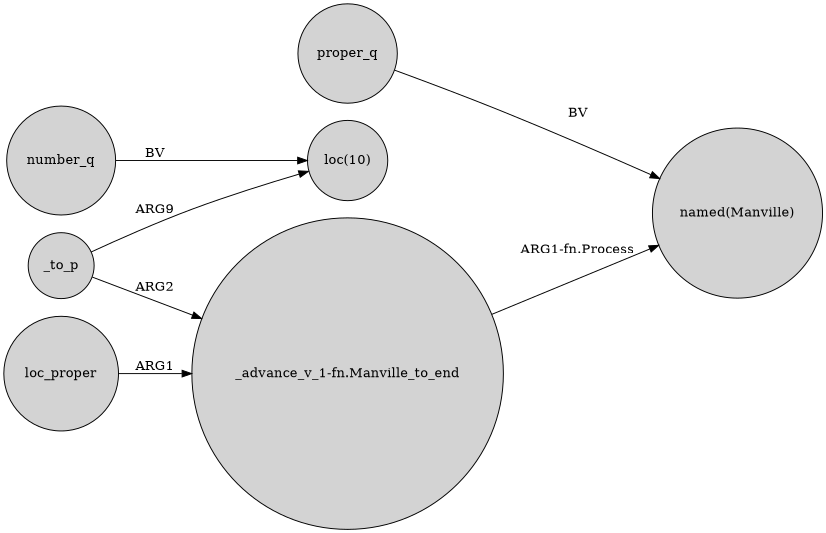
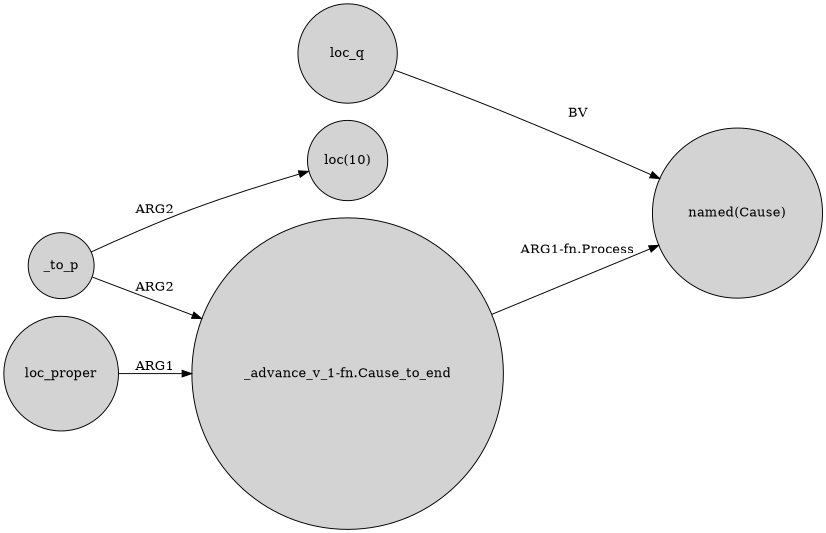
  digraph {
    rankdir=LR
    node [shape=circle style=filled]
-   "_advance_v_1-fn.Cause_to_end" [label="_advance_v_1-fn.Manville_to_end"]
-   "named(Manville)"
+   "_advance_v_1-fn.Cause_to_end"
+   "named(Manville)" [label="named(Cause)"]
    n3 [label="loc(10)"]
-   number_q
-   proper_q
+   proper_q [label=loc_q]
    _to_p
    n7 [label=loc_proper]
    "_advance_v_1-fn.Cause_to_end" -> "named(Manville)" [label="ARG1-fn.Process"]
-   number_q -> n3 [label=BV]
    proper_q -> "named(Manville)" [label=BV]
    _to_p -> "_advance_v_1-fn.Cause_to_end" [label=ARG2]
-   _to_p -> n3 [label=ARG9]
+   _to_p -> n3 [label=ARG2]
    n7 -> "_advance_v_1-fn.Cause_to_end" [label=ARG1]
  }
